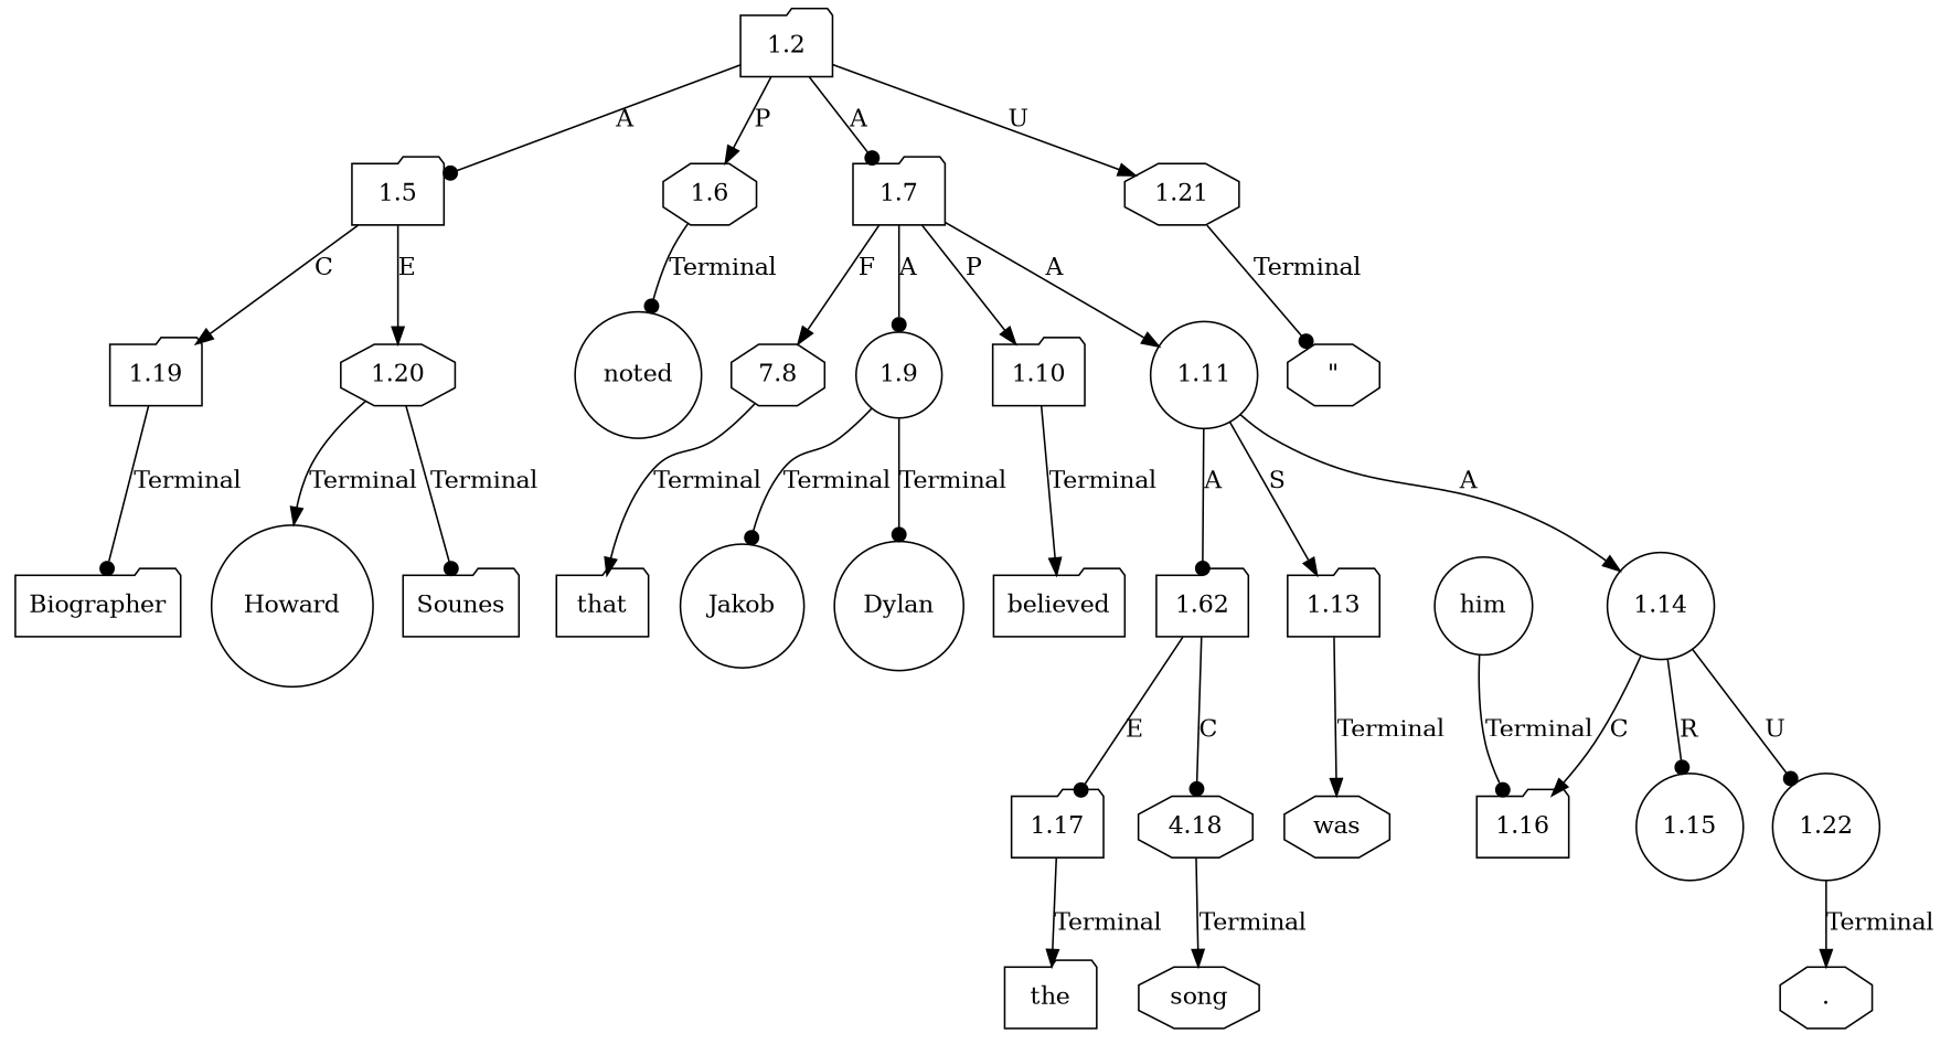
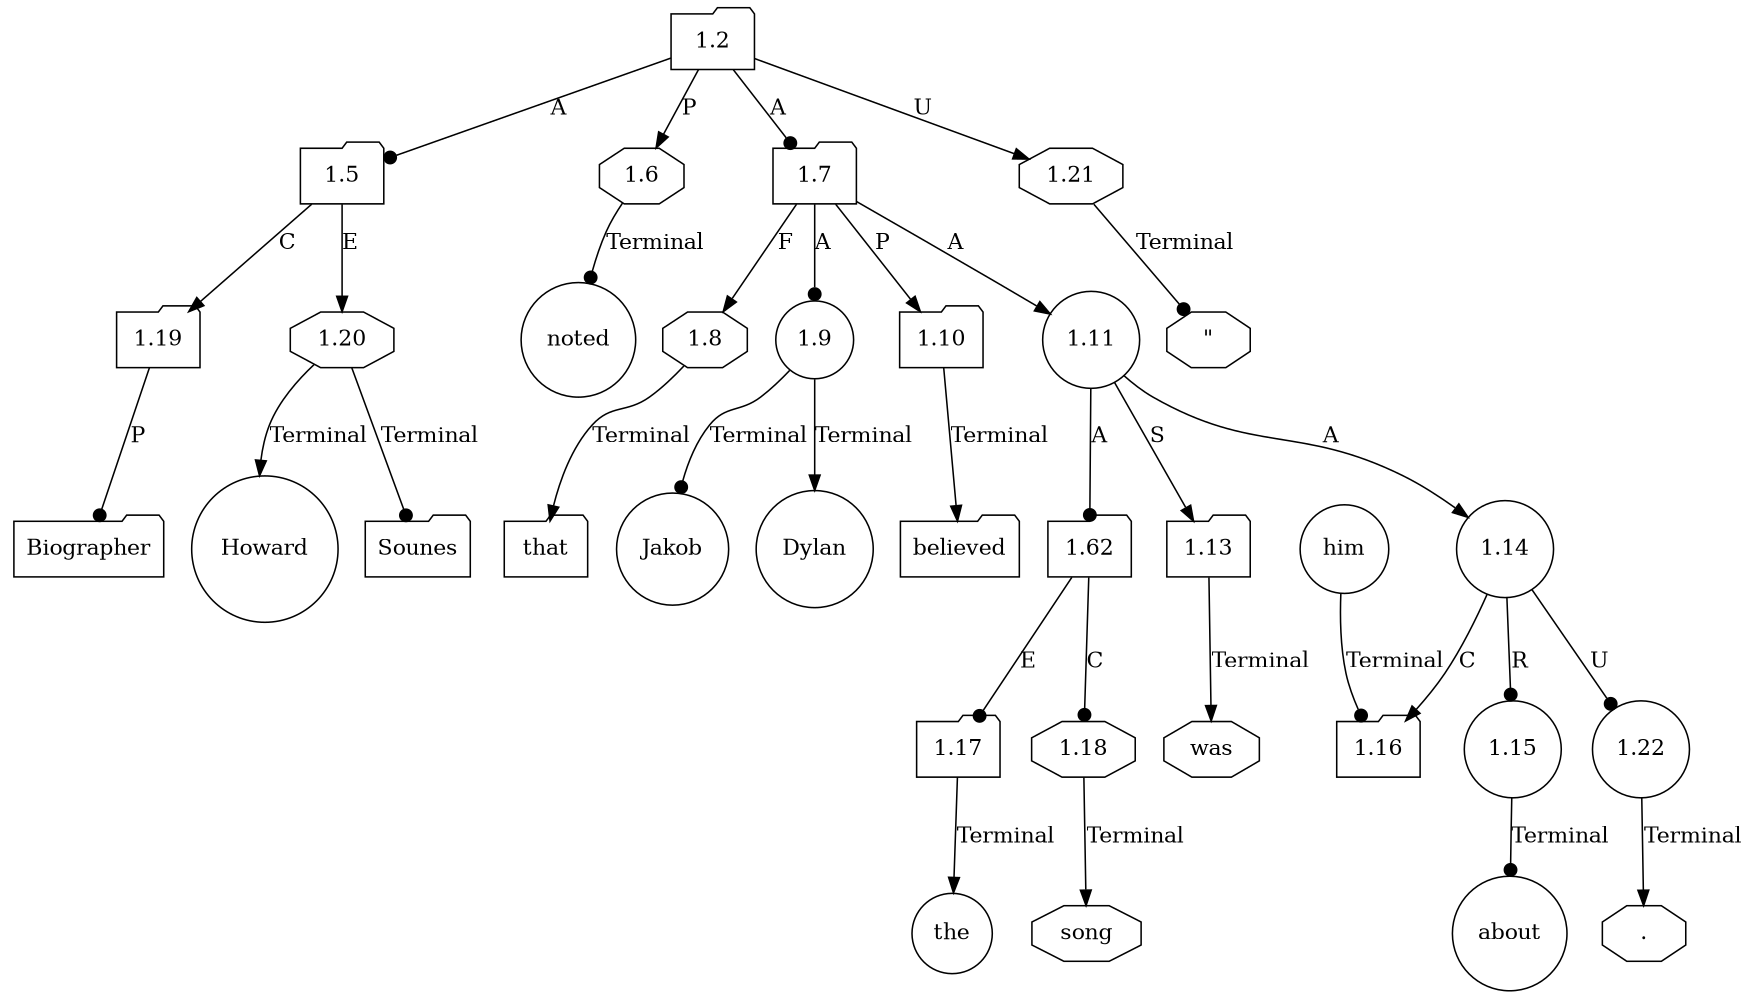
  digraph {
    node [ordering=out shape=folder]
    edge [arrowhead=normal ordering=out]
    n1 [label="\"" shape=octagon]
-   n2 [label=the]
+   n2 [label=the shape=circle]
    n3 [label=song shape=octagon]
    n4 [label=was shape=octagon]
+   n5 [label=about shape=circle]
    n6 [label=him shape=circle]
    n7 [label=1.16]
    n8 [label="." shape=octagon]
    n9 [label=Biographer]
    n10 [label=Howard shape=circle]
    n11 [label=Sounes]
    n12 [label=noted shape=circle]
    n13 [label=that]
    n14 [label=Jakob shape=circle]
    n15 [label=Dylan shape=circle]
    n16 [label=believed]
    n17 [label=1.2]
    n18 [label=1.5]
    n19 [label=1.6 shape=octagon]
    n20 [label=1.7]
    n21 [label=1.21 shape=octagon]
    n22 [label=1.19]
    n23 [label=1.20 shape=octagon]
-   n24 [label=7.8 shape=octagon]
+   n24 [label=1.8 shape=octagon]
    n25 [label=1.9 shape=circle]
    n26 [label=1.10]
    n27 [label=1.11 shape=circle]
    n28 [label=1.62]
    n29 [label=1.13]
    n30 [label=1.14 shape=circle]
    n31 [label=1.17]
-   n32 [label=4.18 shape=octagon]
+   n32 [label=1.18 shape=octagon]
    n33 [label=1.15 shape=circle]
    n34 [label=1.22 shape=circle]
    n6 -> n7 [arrowhead=dot label=Terminal]
    n17 -> n18 [arrowhead=dot label=A]
    n17 -> n19 [label=P]
    n17 -> n20 [arrowhead=dot label=A]
    n17 -> n21 [label=U]
    n18 -> n22 [label=C]
    n18 -> n23 [label=E]
    n19 -> n12 [arrowhead=dot label=Terminal]
    n20 -> n24 [label=F]
    n20 -> n25 [arrowhead=dot label=A]
    n20 -> n26 [label=P]
    n20 -> n27 [label=A]
    n21 -> n1 [arrowhead=dot label=Terminal]
-   n22 -> n9 [arrowhead=dot label=Terminal]
+   n22 -> n9 [arrowhead=dot label=P]
    n23 -> n10 [label=Terminal]
    n23 -> n11 [arrowhead=dot label=Terminal]
    n24 -> n13 [label=Terminal]
    n25 -> n14 [arrowhead=dot label=Terminal]
-   n25 -> n15 [arrowhead=dot label=Terminal]
+   n25 -> n15 [label=Terminal]
    n26 -> n16 [label=Terminal]
    n27 -> n28 [arrowhead=dot label=A]
    n27 -> n29 [label=S]
    n27 -> n30 [label=A]
    n28 -> n31 [arrowhead=dot label=E]
    n28 -> n32 [arrowhead=dot label=C]
    n29 -> n4 [label=Terminal]
    n30 -> n7 [label=C]
    n30 -> n33 [arrowhead=dot label=R]
    n30 -> n34 [arrowhead=dot label=U]
    n31 -> n2 [label=Terminal]
    n32 -> n3 [label=Terminal]
+   n33 -> n5 [arrowhead=dot label=Terminal]
    n34 -> n8 [label=Terminal]
  }
